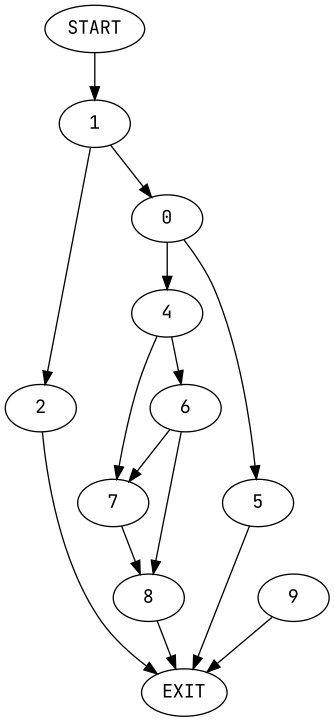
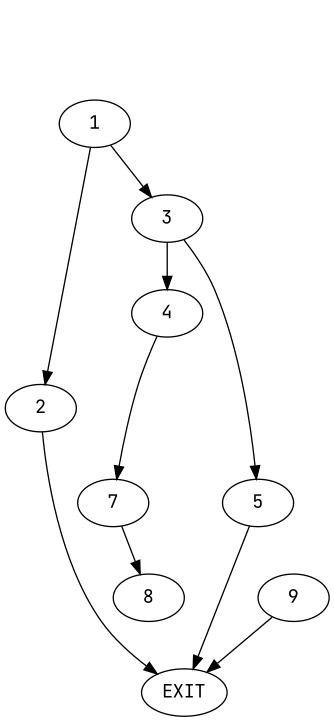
  digraph {
    fontname="JetBrains Mono"
    node [fontname="JetBrains Mono"]
    edge [fontname="JetBrains Mono"]
-   n1 [label=START]
    1
    2
-   3 [label=0]
+   3
    n5 [label=EXIT]
    9
    4
    5
-   6
    7
    8
-   n1 -> 1
    1 -> 2
    1 -> 3
    2 -> n5
    3 -> 4
    3 -> 5
    9 -> n5
-   4 -> 6
    4 -> 7
    5 -> n5
-   6 -> 7
-   6 -> 8
    7 -> 8
-   8 -> n5
  }
